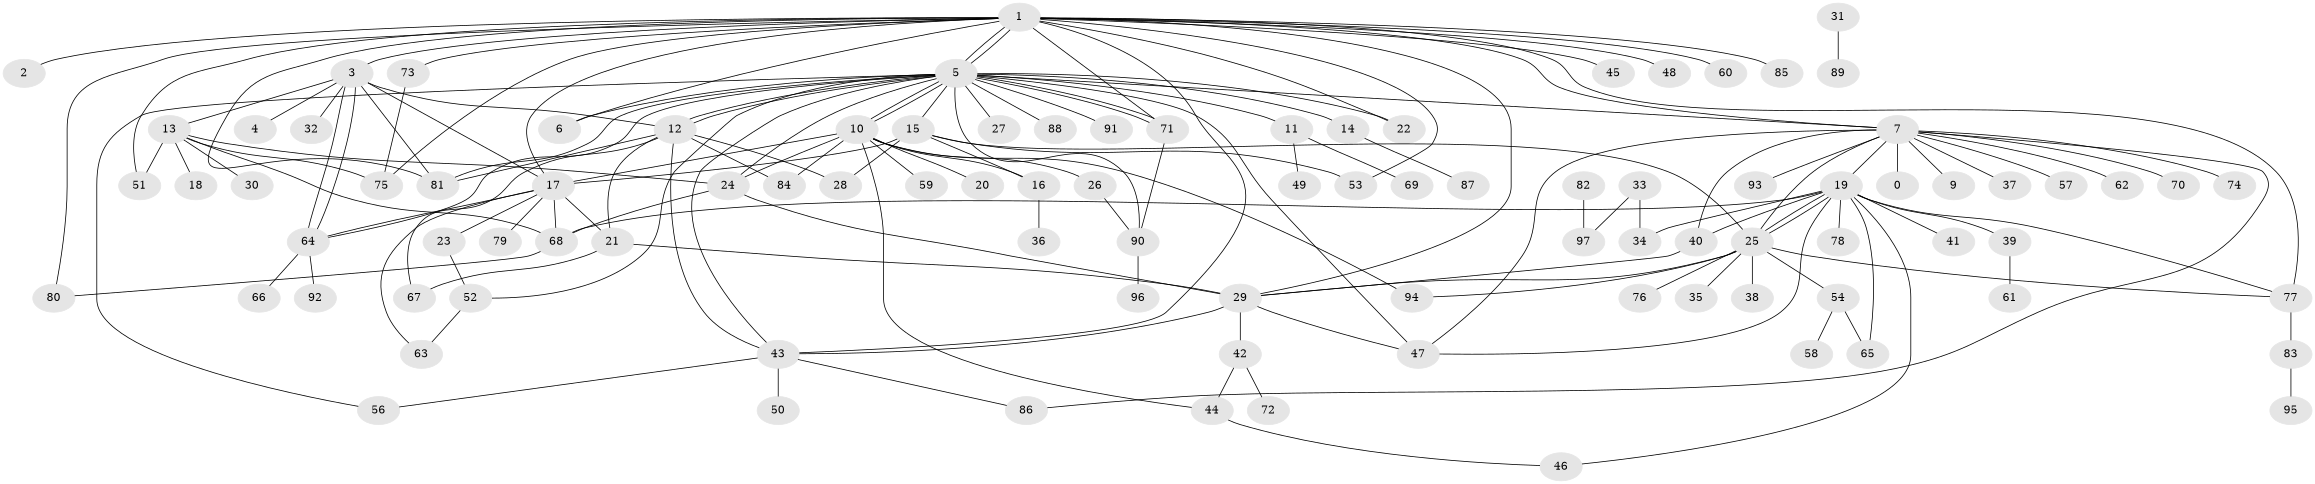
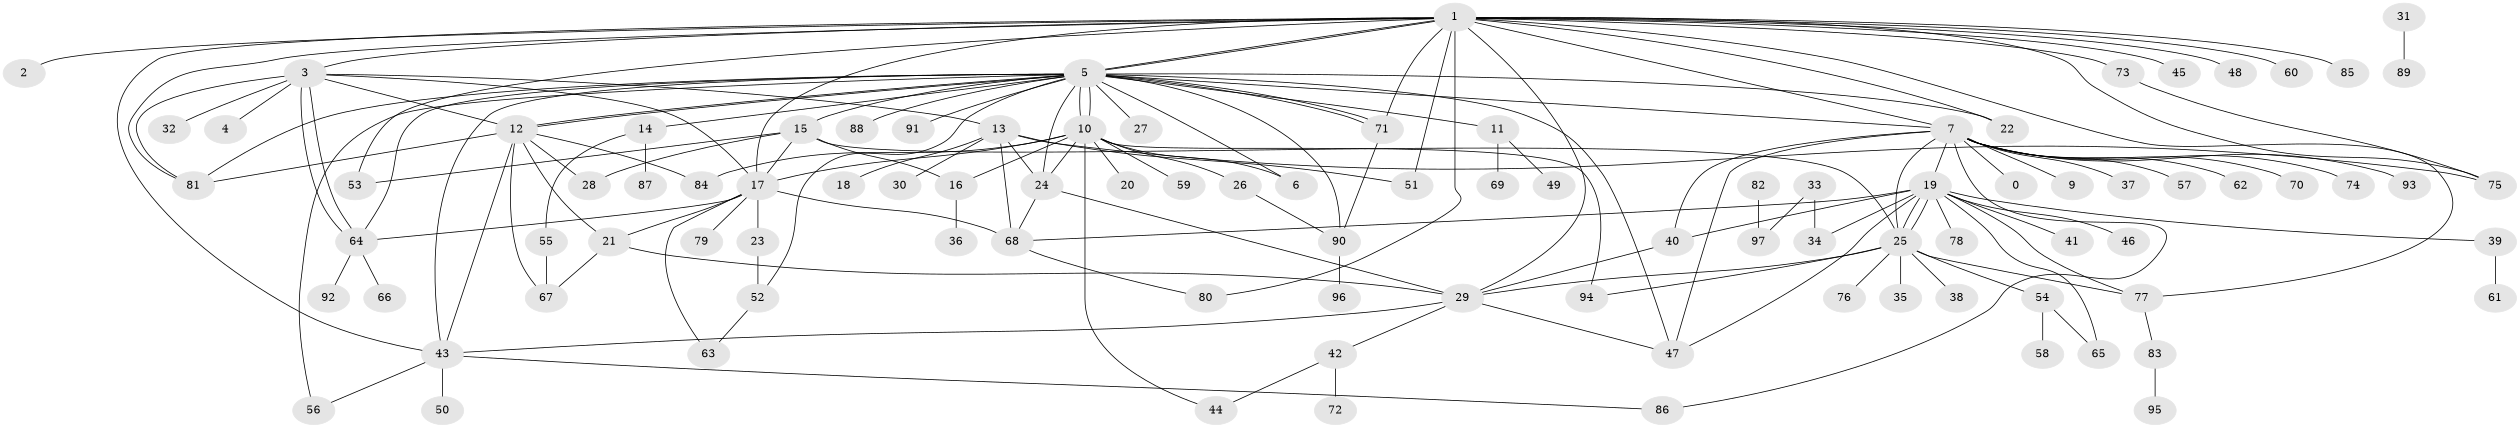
  graph {
    node [color=gray90 style=filled]
    1
    2
    3
    5
    6
    7
    17
    22
    29
    43
    45
    48
    51
    53
    60
    71
    73
    75
    77
    80
    81
    85
    4
    12
    13
    32
    64
    10
    11
    14
    15
    24
    27
    47
    52
    56
    88
    90
    91
    n40 [label=0]
    9
    19
    25
    37
    40
    57
    62
    70
    74
    86
    93
    21
    68
    23
    63
    79
    42
    50
    83
    84
    28
    67
    18
    30
    31
    89
    66
    92
    16
    20
    26
    44
    59
    94
    49
    69
+   55
    87
    96
    39
    41
    46
    65
    78
    34
    35
    38
    54
    76
    36
    82
    97
    33
    61
    58
    72
    95
    1 -- 2
    1 -- 3
    1 -- 5
    1 -- 5
-   1 -- 6
+   10 -- 6
    1 -- 7
    1 -- 17
    1 -- 22
    1 -- 29
    1 -- 43
    1 -- 45
    1 -- 48
    1 -- 51
    1 -- 53
    1 -- 60
    1 -- 71
    1 -- 73
    1 -- 75
    1 -- 77
    1 -- 80
    1 -- 81
    1 -- 85
    3 -- 17
    3 -- 81
    3 -- 4
    3 -- 12
    3 -- 13
    3 -- 32
    3 -- 64
    3 -- 64
    5 -- 6
    5 -- 7
    5 -- 22
    5 -- 43
    5 -- 71
    5 -- 71
    5 -- 81
    5 -- 12
    5 -- 12
    5 -- 64
    5 -- 10
    5 -- 10
    5 -- 11
    5 -- 14
    5 -- 15
    5 -- 24
    5 -- 27
    5 -- 47
    5 -- 52
    5 -- 56
    5 -- 88
    5 -- 90
    5 -- 91
    7 -- 47
    7 -- n40
    7 -- 9
    7 -- 19
    7 -- 25
    7 -- 37
    7 -- 40
    7 -- 57
    7 -- 62
    7 -- 70
    7 -- 74
    7 -- 86
    7 -- 93
    17 -- 64
    17 -- 21
    17 -- 68
    17 -- 23
    17 -- 63
    17 -- 79
    29 -- 43
    29 -- 47
    29 -- 42
    43 -- 56
    43 -- 86
    43 -- 50
    71 -- 90
    73 -- 75
    77 -- 83
    12 -- 43
    12 -- 81
    12 -- 21
    12 -- 84
    12 -- 28
    12 -- 67
    13 -- 51
    13 -- 75
    13 -- 24
    13 -- 68
    13 -- 18
    13 -- 30
    64 -- 66
    64 -- 92
    10 -- 17
    10 -- 24
    10 -- 84
    10 -- 16
    10 -- 20
    10 -- 26
    10 -- 44
    10 -- 59
    10 -- 94
    11 -- 49
    11 -- 69
+   14 -- 55
    14 -- 87
    15 -- 17
    15 -- 53
    15 -- 25
    15 -- 28
    15 -- 16
    24 -- 29
    24 -- 68
    52 -- 63
    90 -- 96
    19 -- 77
    19 -- 47
    19 -- 25
    19 -- 25
    19 -- 40
    19 -- 68
    19 -- 39
    19 -- 41
    19 -- 46
    19 -- 65
    19 -- 78
    19 -- 34
    25 -- 29
    25 -- 77
    25 -- 94
    25 -- 35
    25 -- 38
    25 -- 54
    25 -- 76
    40 -- 29
    21 -- 29
    21 -- 67
    68 -- 80
    23 -- 52
    42 -- 44
    42 -- 72
    83 -- 95
    31 -- 89
    16 -- 36
    26 -- 90
-   44 -- 46
+   55 -- 67
    39 -- 61
    54 -- 65
    54 -- 58
    82 -- 97
    33 -- 34
    33 -- 97
  }
